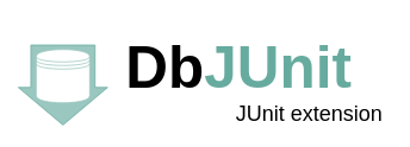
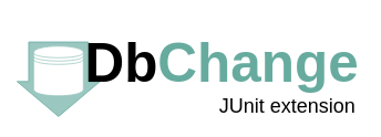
  <mxCell id="0" />
  <mxCell id="1" parent="0" />
  <mxCell id="2" value="" style="shape=singleArrow;direction=south;whiteSpace=wrap;html=1;arrowWidth=0.718;arrowSize=0.47;fillColor=#9AC7BF;strokeColor=#67AB9F;fontColor=#ffffff;strokeWidth=1;" vertex="1" parent="1"><mxGeometry x="20" y="50" width="100" height="90" as="geometry" /></mxCell>
  <mxCell id="3" value="" style="shape=datastore;whiteSpace=wrap;html=1;strokeColor=#9AC7BF;fillColor=#FFFFFF;" vertex="1" parent="1"><mxGeometry x="40" y="55" width="60" height="60" as="geometry" /></mxCell>
- <mxCell id="4" value="&lt;font size=&quot;1&quot; style=&quot;&quot;&gt;&lt;b style=&quot;font-size: 66px;&quot;&gt;Db&lt;font color=&quot;#67ab9f&quot;&gt;JUnit&lt;/font&gt;&lt;/b&gt;&lt;/font&gt;" style="text;html=1;strokeColor=none;fillColor=none;align=center;verticalAlign=middle;whiteSpace=wrap;rounded=0;labelPosition=center;verticalLabelPosition=middle;" vertex="1" parent="1"><mxGeometry x="97" y="20" width="340" height="110" as="geometry" /></mxCell>
+ <mxCell id="4" value="&lt;font size=&quot;1&quot; style=&quot;&quot;&gt;&lt;b style=&quot;font-size: 66px;&quot;&gt;Db&lt;font color=&quot;#67ab9f&quot;&gt;Change&lt;/font&gt;&lt;/b&gt;&lt;/font&gt;" style="text;html=1;strokeColor=none;fillColor=none;align=center;verticalAlign=middle;whiteSpace=wrap;rounded=0;labelPosition=center;verticalLabelPosition=middle;" vertex="1" parent="1"><mxGeometry x="97" y="20" width="340" height="110" as="geometry" /></mxCell>
  <mxCell id="5" value="&lt;font style=&quot;font-size: 24px;&quot;&gt;JUnit extension&lt;/font&gt;" style="text;html=1;strokeColor=none;fillColor=none;align=right;verticalAlign=middle;whiteSpace=wrap;rounded=0;fontFamily=Helvetica;fontSize=12;fontColor=#000000;" vertex="1" parent="1"><mxGeometry x="260" y="113" width="170" height="30" as="geometry" /></mxCell>
